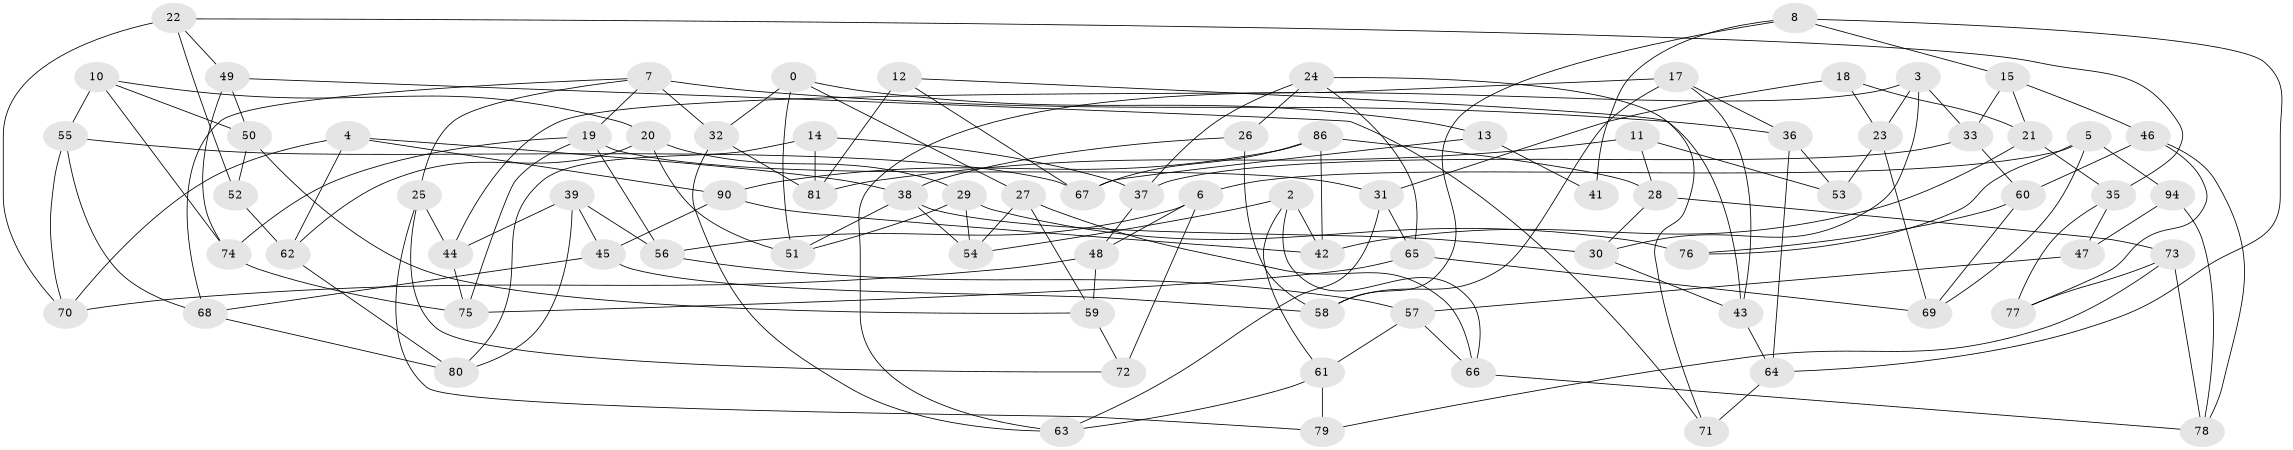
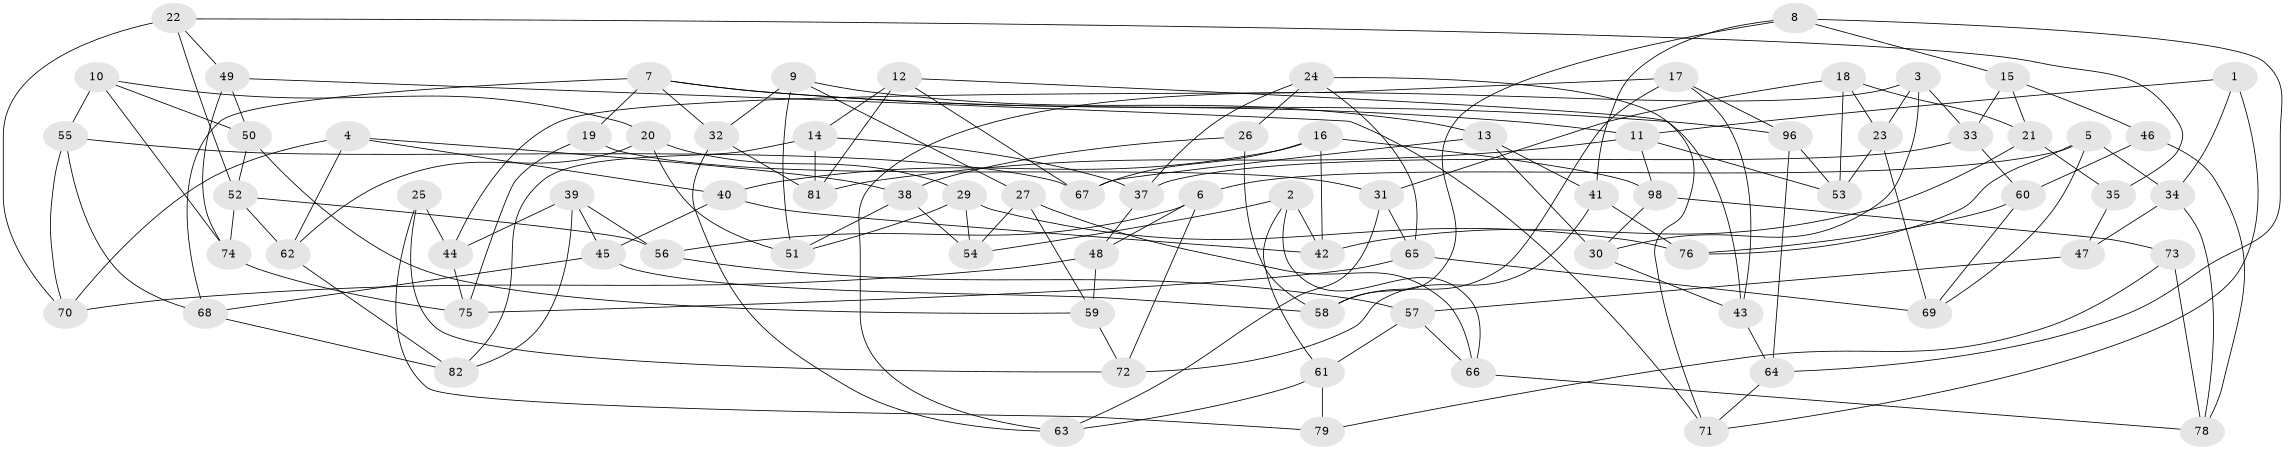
  graph {
    node [color=gray90 style=filled]
+   1
    11
-   34 [label=94]
+   34
    71
-   28
+   28 [label=98]
    53
    81
    32
    63
    47
    78
    2
    42
    54
    61
    66
    79
    3
    23
    30
    33
    69
    43
    37
    60
    4
    38
-   40 [label=90]
+   40
    62
    70
    51
    45
-   80
+   80 [label=82]
    5
    6
    76
    48
    56
    72
    59
    57
    7
    19
    25
-   36
+   36 [label=96]
    68
    31
    75
    44
    64
    8
    15
    41
    58
    21
    46
-   9 [label=0]
+   9
    13
    27
    67
    10
    20
    50
    55
    74
    29
    52
    73
    12
    14
    35
-   77
-   16 [label=86]
+   16
    17
    18
    65
    22
    49
    24
    26
    39
+   1 -- 11
+   1 -- 34
+   1 -- 71
    11 -- 28
    11 -- 53
    11 -- 81
    34 -- 47
    34 -- 78
    28 -- 30
    28 -- 73
    32 -- 81
    32 -- 63
    47 -- 57
    2 -- 42
    2 -- 54
    2 -- 61
    2 -- 66
    61 -- 63
    61 -- 79
    66 -- 78
    3 -- 63
    3 -- 23
    3 -- 30
    3 -- 33
    23 -- 53
    23 -- 69
    30 -- 43
    33 -- 37
    33 -- 60
    43 -- 64
    37 -- 48
    60 -- 69
    60 -- 76
    4 -- 38
    4 -- 40
    4 -- 62
    4 -- 70
    38 -- 54
    38 -- 51
    40 -- 42
    40 -- 45
    62 -- 80
    45 -- 68
    45 -- 58
    5 -- 34
    5 -- 69
    5 -- 6
    5 -- 76
    6 -- 48
    6 -- 56
    6 -- 72
    48 -- 70
    48 -- 59
    56 -- 57
    59 -- 72
    57 -- 61
    57 -- 66
    7 -- 32
    7 -- 19
-   7 -- 25
+   7 -- 11
    7 -- 36
    7 -- 68
-   19 -- 56
+   52 -- 56
    19 -- 31
    19 -- 75
    25 -- 79
    25 -- 72
    25 -- 44
    36 -- 53
    36 -- 64
    68 -- 80
    31 -- 63
    31 -- 65
    44 -- 75
    64 -- 71
    8 -- 64
    8 -- 15
    8 -- 41
    8 -- 58
    15 -- 33
    15 -- 21
    15 -- 46
+   41 -- 76
+   41 -- 72
    21 -- 42
    21 -- 35
    46 -- 78
    46 -- 60
-   46 -- 77
    9 -- 32
    9 -- 51
    9 -- 13
    9 -- 27
-   38 -- 30
+   13 -- 30
    13 -- 41
    13 -- 67
    27 -- 54
    27 -- 66
    27 -- 59
    10 -- 20
    10 -- 50
    10 -- 55
    10 -- 74
    20 -- 62
    20 -- 51
    20 -- 29
    50 -- 59
    50 -- 52
    55 -- 70
    55 -- 68
    55 -- 67
    74 -- 75
    29 -- 54
    29 -- 51
    29 -- 76
    52 -- 62
-   19 -- 74
+   52 -- 74
    73 -- 78
    73 -- 79
-   73 -- 77
    12 -- 81
    12 -- 43
    12 -- 67
+   12 -- 14
    14 -- 81
    14 -- 37
    14 -- 80
    35 -- 47
-   35 -- 77
    16 -- 28
    16 -- 42
    16 -- 40
    16 -- 67
    17 -- 43
    17 -- 36
    17 -- 44
    17 -- 58
+   18 -- 53
    18 -- 23
    18 -- 31
    18 -- 21
    65 -- 69
    65 -- 75
    22 -- 70
    22 -- 52
    22 -- 35
    22 -- 49
    49 -- 71
    49 -- 50
    49 -- 74
    24 -- 71
    24 -- 37
    24 -- 65
    24 -- 26
    26 -- 38
    26 -- 58
    39 -- 45
    39 -- 80
    39 -- 56
    39 -- 44
  }
